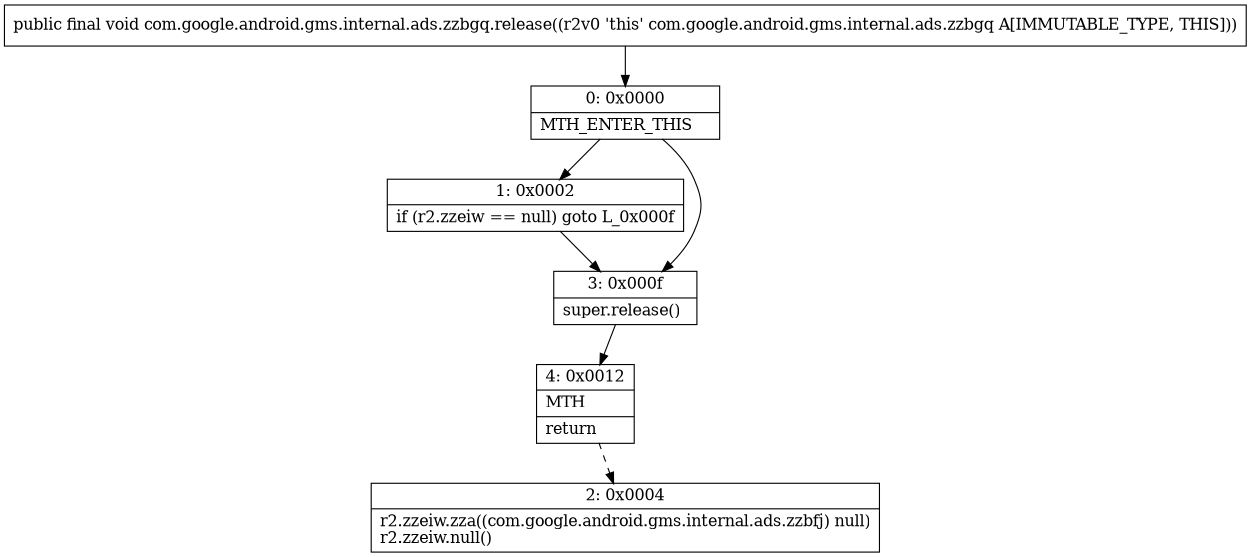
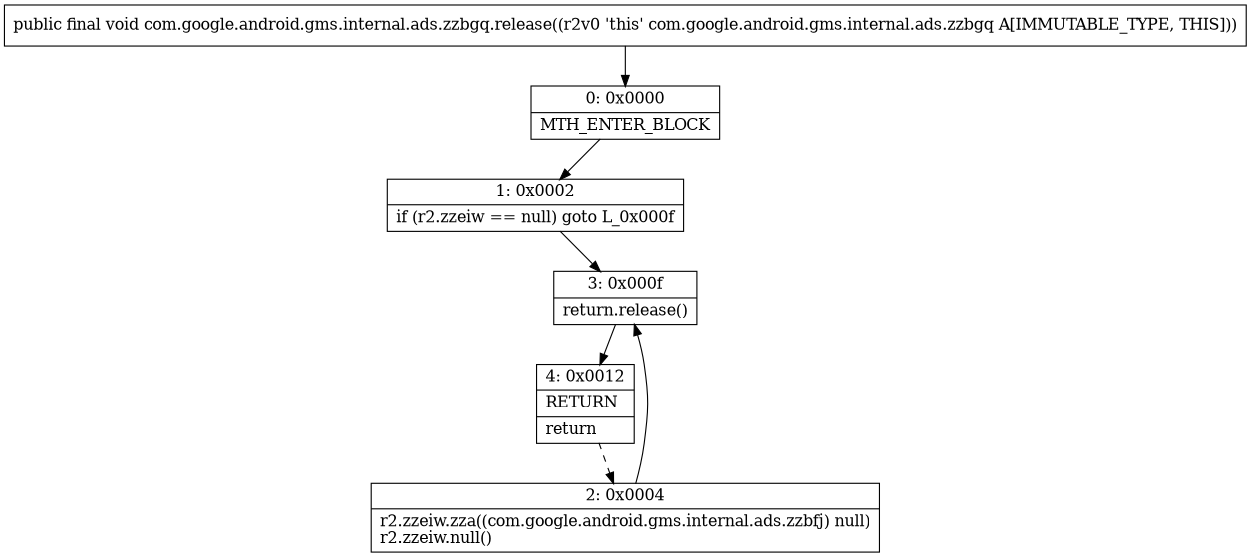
  digraph {
    node [shape=record]
-   n1 [label="{0\:\ 0x0000|MTH_ENTER_THIS\l}"]
+   n1 [label="{0\:\ 0x0000|MTH_ENTER_BLOCK\l}"]
    n2 [label="{1\:\ 0x0002|if (r2.zzeiw == null) goto L_0x000f\l}"]
-   n3 [label="{3\:\ 0x000f|super.release()\l}"]
+   n3 [label="{3\:\ 0x000f|return.release()\l}"]
    n4 [label="{2\:\ 0x0004|r2.zzeiw.zza((com.google.android.gms.internal.ads.zzbfj) null)\lr2.zzeiw.null()\l}"]
-   n5 [label="{4\:\ 0x0012|MTH\l|return\l}"]
+   n5 [label="{4\:\ 0x0012|RETURN\l|return\l}"]
    n6 [label="{public final void com.google.android.gms.internal.ads.zzbgq.release((r2v0 'this' com.google.android.gms.internal.ads.zzbgq A[IMMUTABLE_TYPE, THIS])) }"]
    n1 -> n2
    n2 -> n3
    n3 -> n5
-   n1 -> n3
+   n4 -> n3
    n5 -> n4 [style=dashed]
    n6 -> n1
  }
